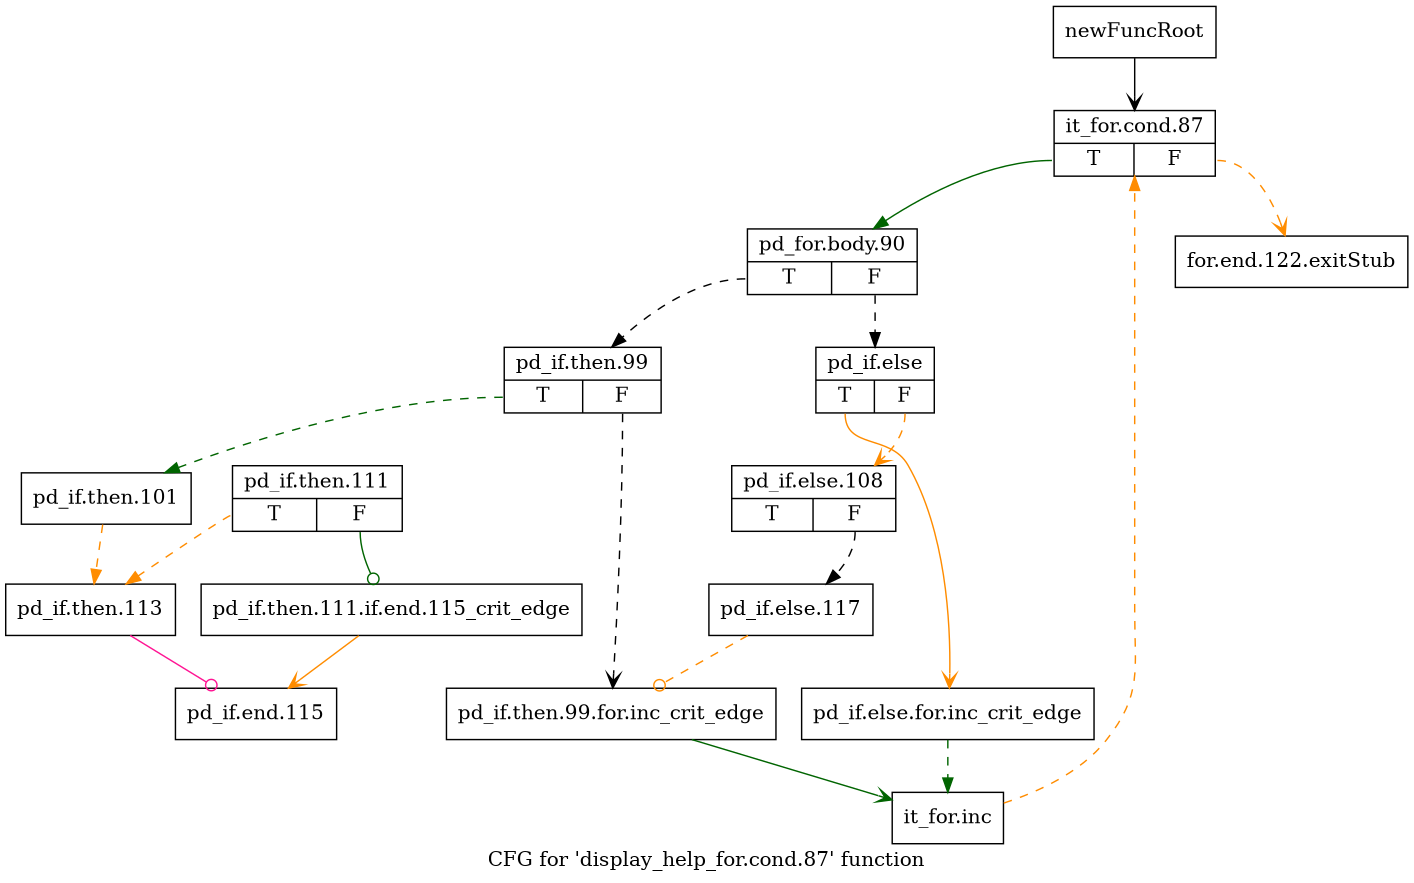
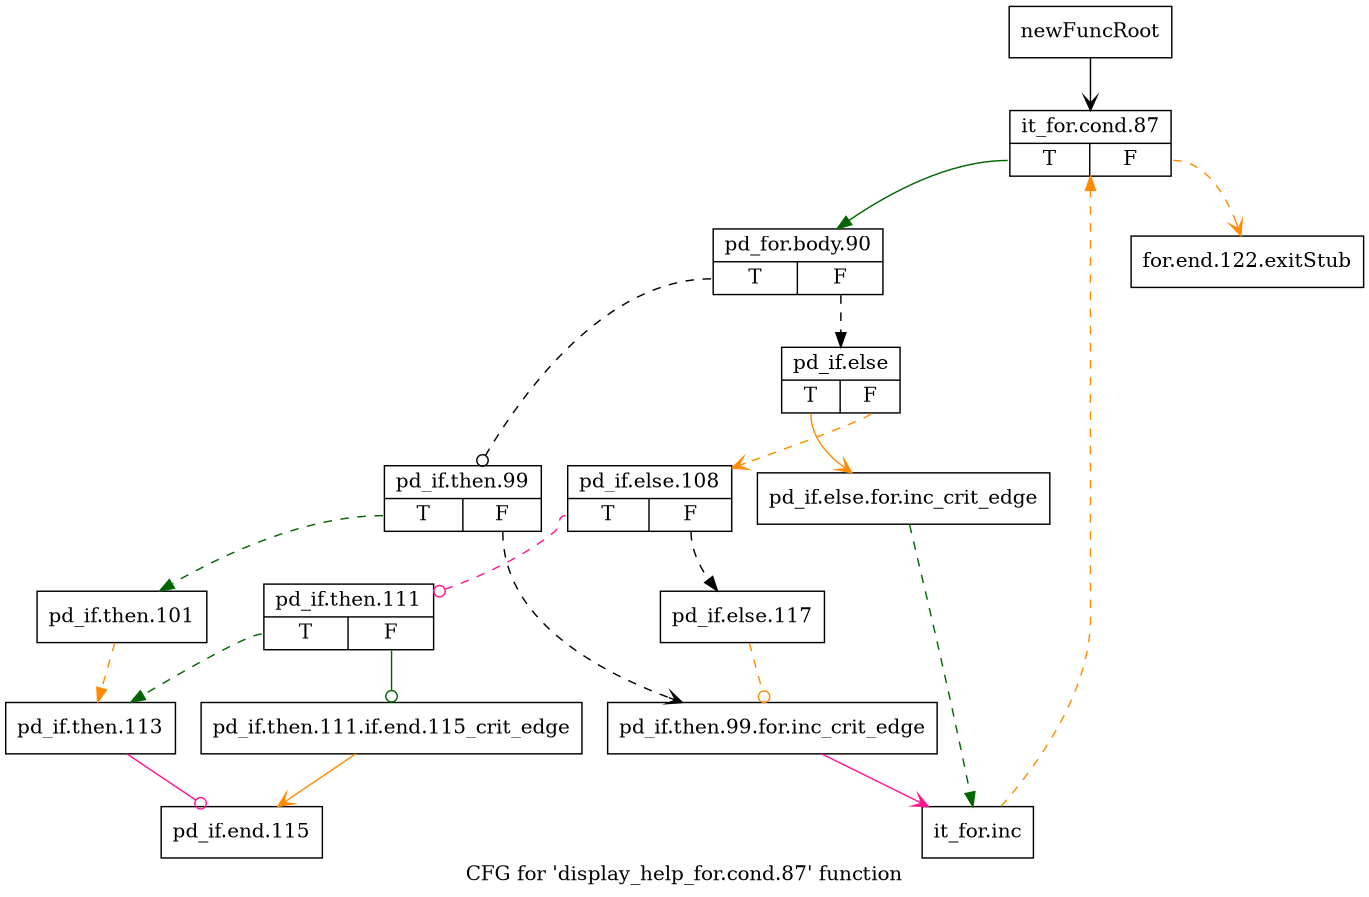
  digraph {
    label="CFG for 'display_help_for.cond.87' function"
    node [shape=record]
    edge [arrowhead=normal color=darkorange style=dashed]
    n1 [label="{newFuncRoot}"]
    n2 [label="{it_for.cond.87|{<s0>T|<s1>F}}"]
    n3 [label="{for.end.122.exitStub}"]
    n4 [label="{pd_for.body.90|{<s0>T|<s1>F}}"]
    n5 [label="{pd_if.then.99|{<s0>T|<s1>F}}"]
    n6 [label="{pd_if.else|{<s0>T|<s1>F}}"]
    n7 [label="{pd_if.then.101}"]
    n8 [label="{pd_if.then.99.for.inc_crit_edge}"]
    n9 [label="{pd_if.else.for.inc_crit_edge}"]
    n10 [label="{pd_if.else.108|{<s0>T|<s1>F}}"]
    n11 [label="{pd_if.then.113}"]
    n12 [label="{it_for.inc}"]
    n13 [label="{pd_if.then.111|{<s0>T|<s1>F}}"]
    n14 [label="{pd_if.else.117}"]
    n15 [label="{pd_if.then.111.if.end.115_crit_edge}"]
    n16 [label="{pd_if.end.115}"]
    n1 -> n2 [arrowhead=vee color=black style=solid]
    n2 -> n3 [arrowhead=vee tailport=s1]
    n2 -> n4 [color=darkgreen style=solid tailport=s0]
-   n4 -> n5 [color=black tailport=s0]
+   n4 -> n5 [arrowhead=odot color=black tailport=s0]
    n4 -> n6 [color=black tailport=s1]
    n5 -> n7 [color=darkgreen tailport=s0]
    n5 -> n8 [arrowhead=vee color=black tailport=s1]
    n6 -> n9 [arrowhead=vee style=solid tailport=s0]
    n6 -> n10 [arrowhead=vee tailport=s1]
    n7 -> n11
-   n8 -> n12 [arrowhead=vee color=darkgreen style=solid]
+   n8 -> n12 [arrowhead=vee color=deeppink style=solid]
    n9 -> n12 [color=darkgreen]
+   n10 -> n13 [arrowhead=odot color=deeppink tailport=s0]
    n10 -> n14 [color=black tailport=s1]
    n11 -> n16 [arrowhead=odot color=deeppink style=solid]
    n12 -> n2
-   n13 -> n11 [tailport=s0]
+   n13 -> n11 [color=darkgreen tailport=s0]
    n13 -> n15 [arrowhead=odot color=darkgreen style=solid tailport=s1]
    n14 -> n8 [arrowhead=odot]
    n15 -> n16 [arrowhead=vee style=solid]
  }
